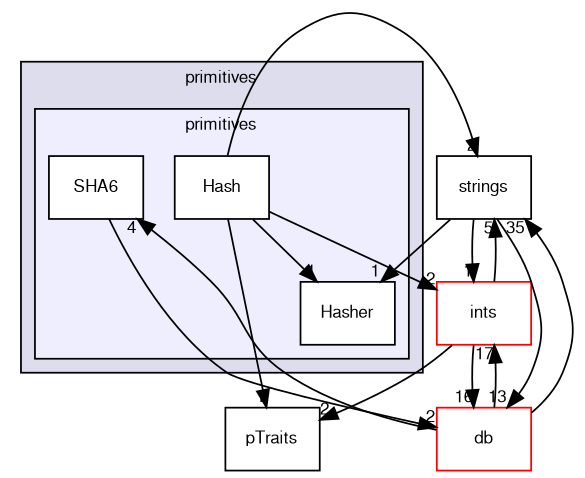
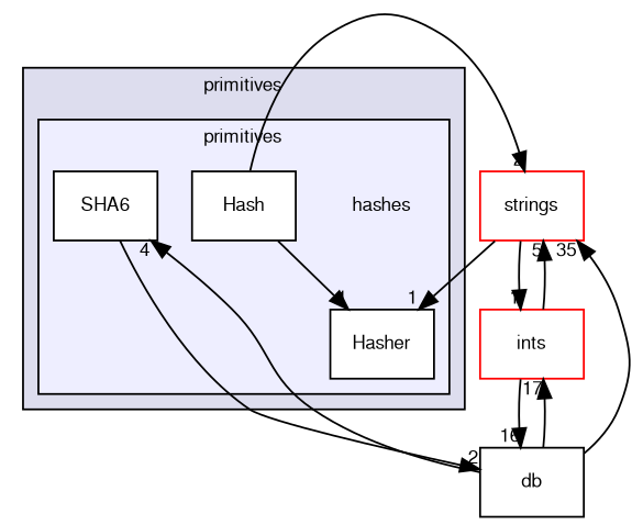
  digraph {
    compound=true
    node [fontname=FreeSans fontsize=10 shape=box color=black]
    edge [headlabel=1 labeldistance=1.5 labelfontname=FreeSans labelfontsize=10]
+   n1 [label=hashes shape=plaintext color=""]
    n2 [fillcolor=white label=Hash style=filled]
    n3 [fillcolor=white label=Hasher style=filled]
    n4 [fillcolor=white label=SHA6 style=filled]
-   n5 [label=strings]
-   n6 [label=pTraits color=""]
+   n5 [color=red label=strings]
    n7 [color=red label=ints]
-   n8 [color=red label=db]
+   n8 [label=db]
    subgraph cluster_1 {
      bgcolor="#ddddee"
      fontname=FreeSans
      fontsize=10
      label=primitives
      pencolor=black
      subgraph cluster_2 {
        bgcolor="#eeeeff"
        fontname=FreeSans
        fontsize=10
        label=primitives
        pencolor=black
+       n1
        n2
        n3
        n4
      }
    }
    n2 -> n3
    n2 -> n5 [headlabel=2]
-   n2 -> n6
-   n2 -> n7 [headlabel=2]
    n4 -> n8 [headlabel=2]
    n5 -> n3
    n5 -> n7
-   n5 -> n8 [headlabel=13]
    n7 -> n5 [headlabel=5]
-   n7 -> n6 [headlabel=2]
    n7 -> n8 [headlabel=16]
    n8 -> n4 [headlabel=4]
    n8 -> n5 [headlabel=35]
    n8 -> n7 [headlabel=17]
  }
